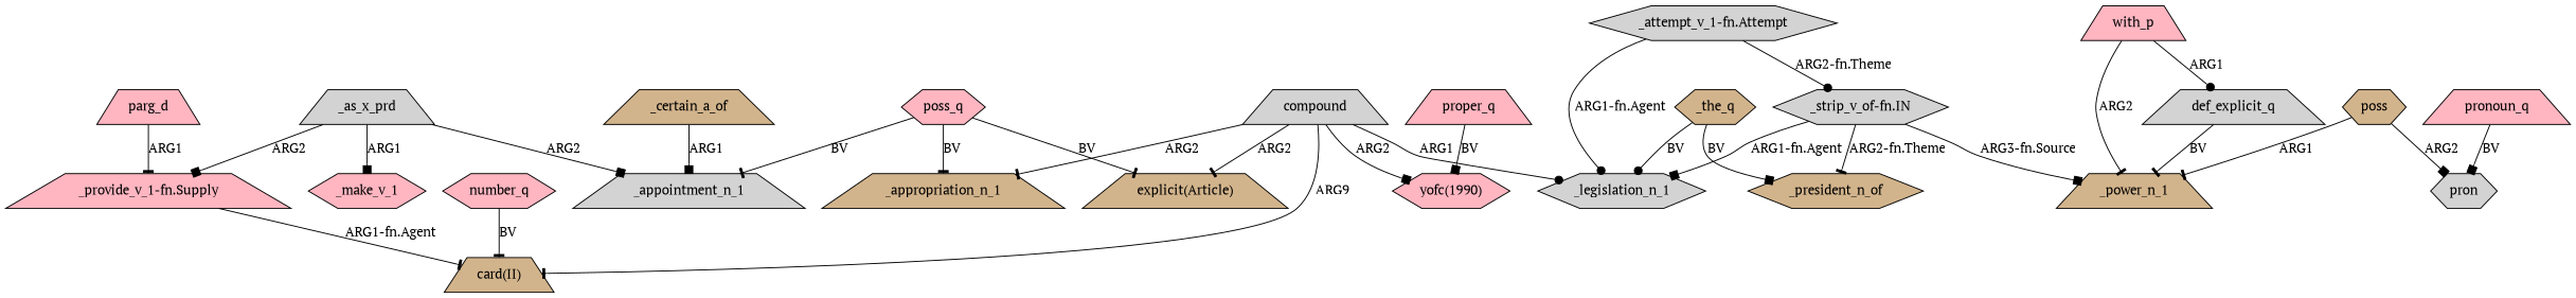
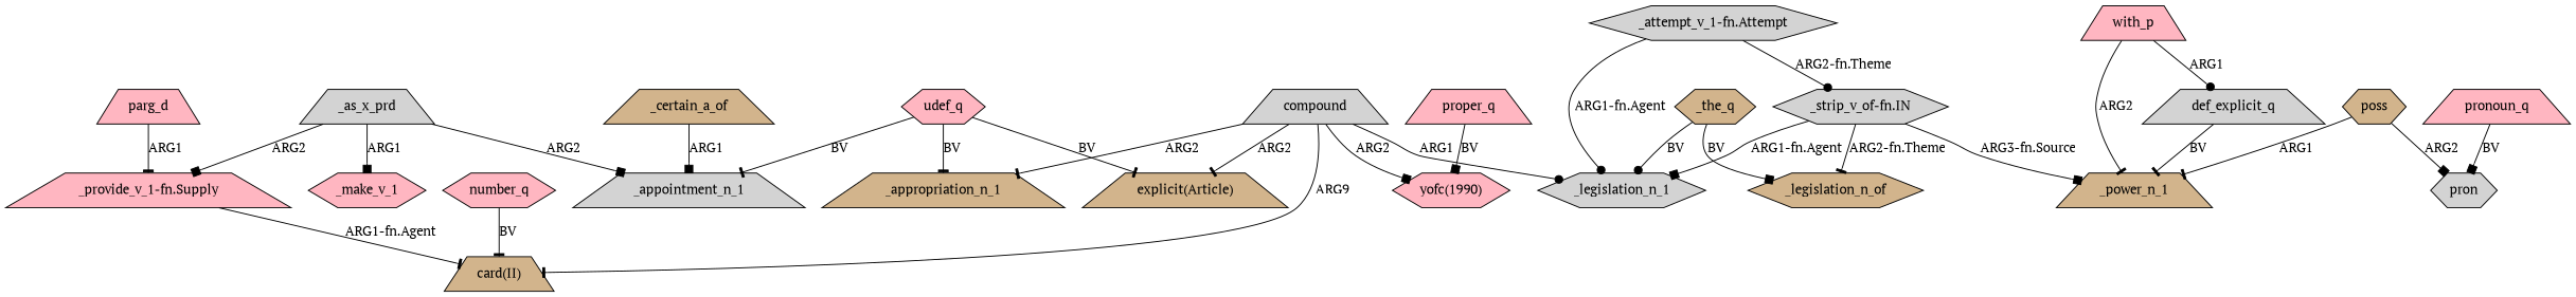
  digraph {
    fontname="PT Serif"
    node [fillcolor=lightpink fontname="PT Serif" shape=trapezium style=filled]
    edge [arrowhead=tee fontname="PT Serif"]
    "card(II)" [fillcolor=tan]
    "_provide_v_1-fn.Supply"
    compound [fillcolor=lightgrey]
    "yofc(1990)" [shape=hexagon]
    _legislation_n_1 [fillcolor=lightgrey shape=hexagon]
    _appropriation_n_1 [fillcolor=tan]
    n7 [fillcolor=tan label="explicit(Article)"]
    "_strip_v_of-fn.IN" [fillcolor=lightgrey shape=hexagon]
-   _president_n_of [fillcolor=tan shape=hexagon]
+   _president_n_of [fillcolor=tan shape=hexagon label=_legislation_n_of]
    _power_n_1 [fillcolor=tan]
    "_attempt_v_1-fn.Attempt" [fillcolor=lightgrey shape=hexagon]
    poss [fillcolor=tan shape=hexagon]
    pron [fillcolor=lightgrey shape=hexagon]
    _make_v_1 [shape=hexagon]
    _appointment_n_1 [fillcolor=lightgrey]
    with_p
    def_explicit_q [fillcolor=lightgrey]
-   udef_q [shape=hexagon label=poss_q]
+   udef_q [shape=hexagon]
    _as_x_prd [fillcolor=lightgrey]
    proper_q
    pronoun_q
    _the_q [fillcolor=tan shape=hexagon]
    number_q [shape=hexagon]
    _certain_a_of [fillcolor=tan]
    parg_d
    "_provide_v_1-fn.Supply" -> "card(II)" [label="ARG1-fn.Agent"]
    compound -> "card(II)" [label=ARG9]
    compound -> "yofc(1990)" [arrowhead=box label=ARG2]
    compound -> _legislation_n_1 [arrowhead=dot label=ARG1]
    compound -> _appropriation_n_1 [label=ARG2]
    compound -> n7 [label=ARG2]
    "_strip_v_of-fn.IN" -> _legislation_n_1 [arrowhead=box label="ARG1-fn.Agent"]
    "_strip_v_of-fn.IN" -> _president_n_of [label="ARG2-fn.Theme"]
    "_strip_v_of-fn.IN" -> _power_n_1 [arrowhead=box label="ARG3-fn.Source"]
    "_attempt_v_1-fn.Attempt" -> _legislation_n_1 [arrowhead=dot label="ARG1-fn.Agent"]
    "_attempt_v_1-fn.Attempt" -> "_strip_v_of-fn.IN" [arrowhead=dot label="ARG2-fn.Theme"]
    poss -> _power_n_1 [label=ARG1]
    poss -> pron [arrowhead=box label=ARG2]
    with_p -> _power_n_1 [label=ARG2]
    with_p -> def_explicit_q [arrowhead=dot label=ARG1]
    def_explicit_q -> _power_n_1 [label=BV]
    udef_q -> _appropriation_n_1 [label=BV]
    udef_q -> n7 [label=BV]
    udef_q -> _appointment_n_1 [label=BV]
    _as_x_prd -> "_provide_v_1-fn.Supply" [arrowhead=box label=ARG2]
    _as_x_prd -> _make_v_1 [arrowhead=box label=ARG1]
    _as_x_prd -> _appointment_n_1 [arrowhead=box label=ARG2]
    proper_q -> "yofc(1990)" [arrowhead=box label=BV]
    pronoun_q -> pron [arrowhead=box label=BV]
    _the_q -> _legislation_n_1 [arrowhead=dot label=BV]
    _the_q -> _president_n_of [arrowhead=box label=BV]
    number_q -> "card(II)" [label=BV]
    _certain_a_of -> _appointment_n_1 [arrowhead=box label=ARG1]
    parg_d -> "_provide_v_1-fn.Supply" [label=ARG1]
  }
